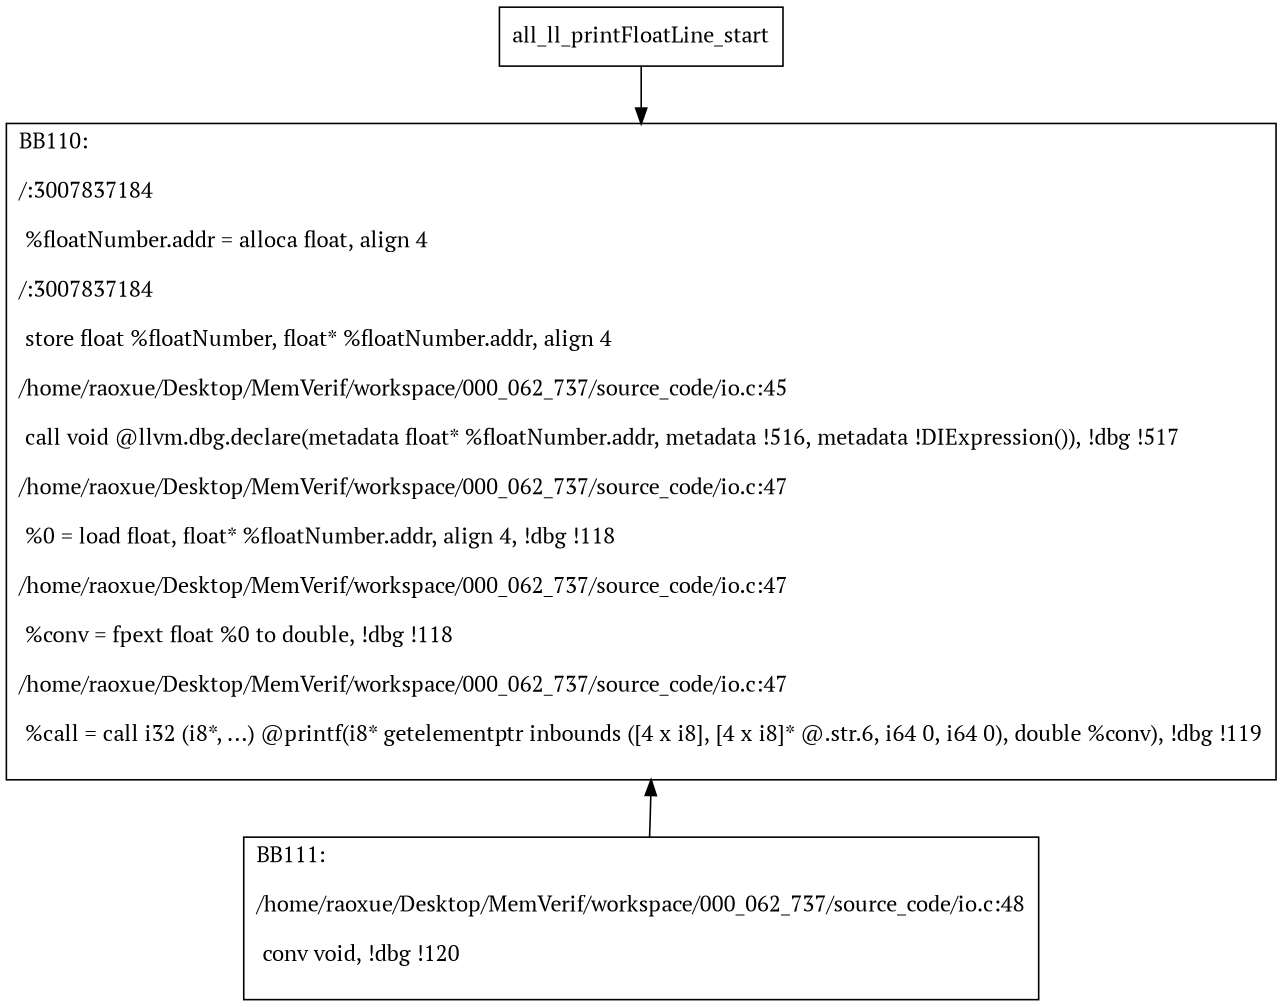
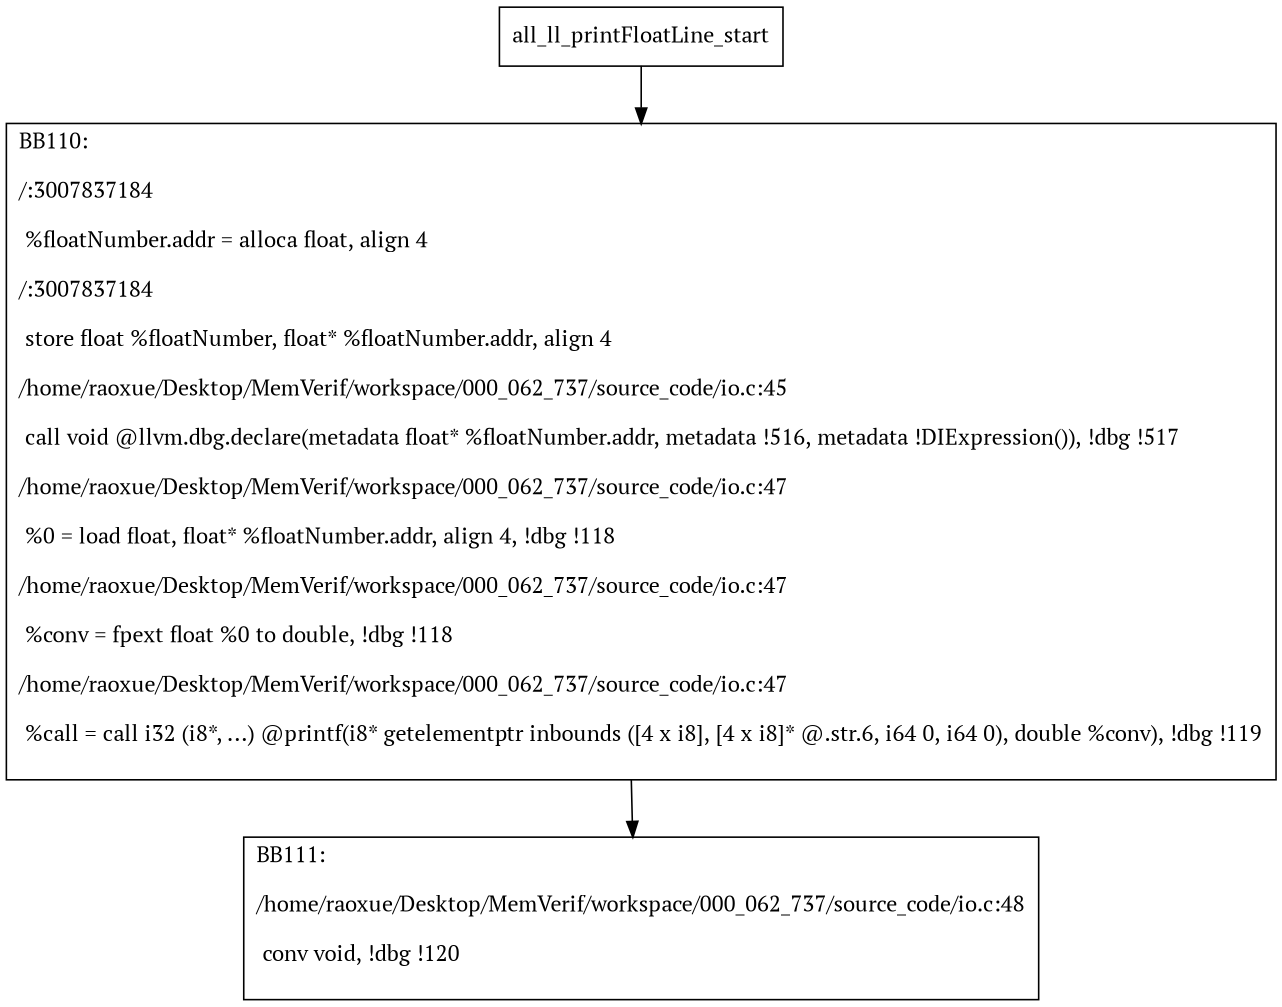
  digraph {
    fontname="PT Serif"
    node [fontname="PT Serif" shape=record]
    edge [fontname="PT Serif"]
    n1 [label="{all_ll_printFloatLine_start}"]
    n2 [label="{BB110:\l\l/:3007837184\l\n  %floatNumber.addr = alloca float, align 4\l\n/:3007837184\l\n  store float %floatNumber, float* %floatNumber.addr, align 4\l\n/home/raoxue/Desktop/MemVerif/workspace/000_062_737/source_code/io.c:45\l\n  call void @llvm.dbg.declare(metadata float* %floatNumber.addr, metadata !516, metadata !DIExpression()), !dbg !517\l\n/home/raoxue/Desktop/MemVerif/workspace/000_062_737/source_code/io.c:47\l\n  %0 = load float, float* %floatNumber.addr, align 4, !dbg !118\l\n/home/raoxue/Desktop/MemVerif/workspace/000_062_737/source_code/io.c:47\l\n  %conv = fpext float %0 to double, !dbg !118\l\n/home/raoxue/Desktop/MemVerif/workspace/000_062_737/source_code/io.c:47\l\n  %call = call i32 (i8*, ...) @printf(i8* getelementptr inbounds ([4 x i8], [4 x i8]* @.str.6, i64 0, i64 0), double %conv), !dbg !119\l\n}"]
    n3 [label="{BB111:\l\l/home/raoxue/Desktop/MemVerif/workspace/000_062_737/source_code/io.c:48\l\n  conv void, !dbg !120\l\n}"]
    n1 -> n2
-   n3 -> n2
+   n2 -> n3
  }
